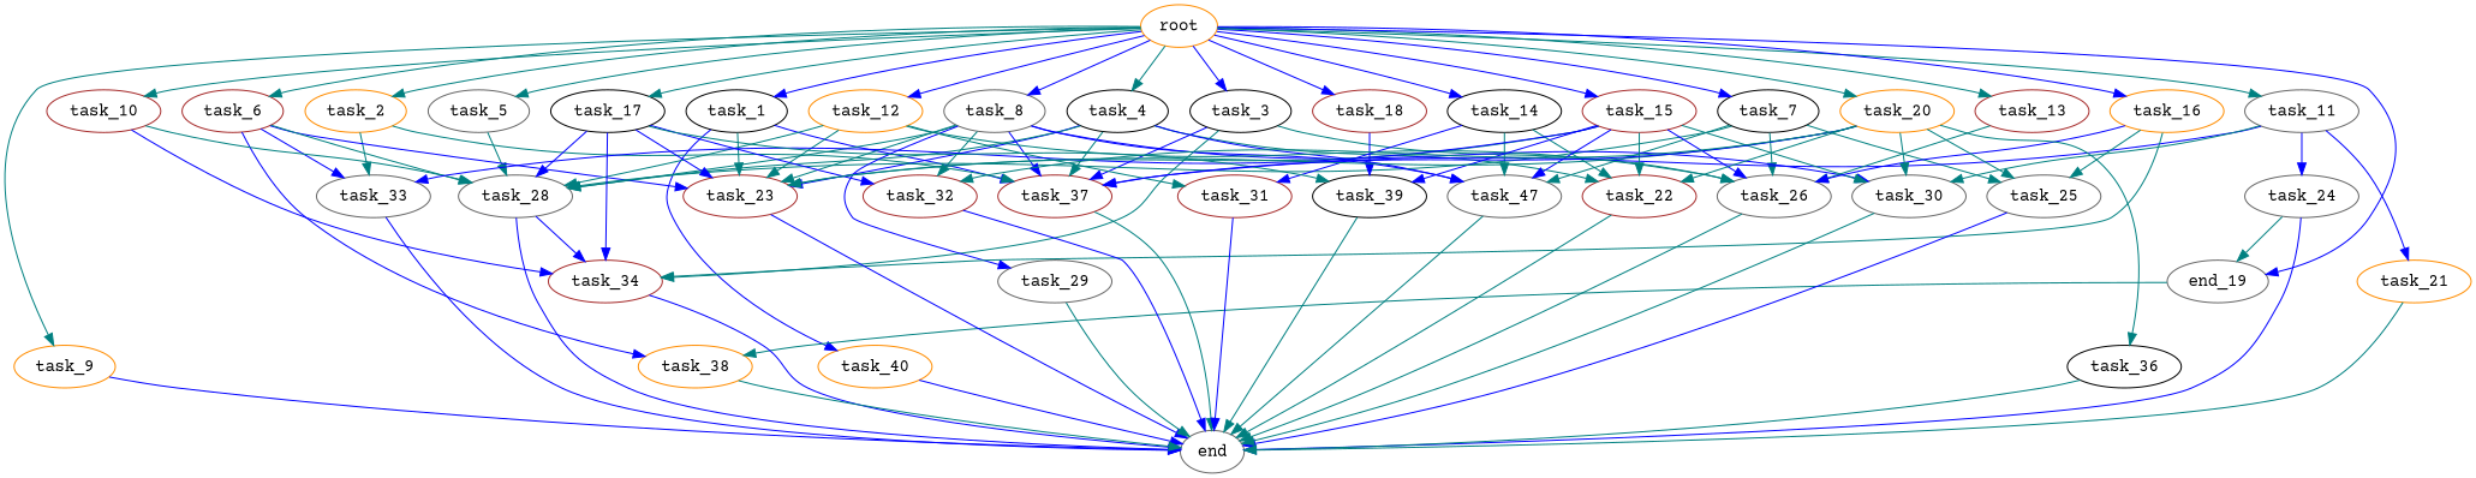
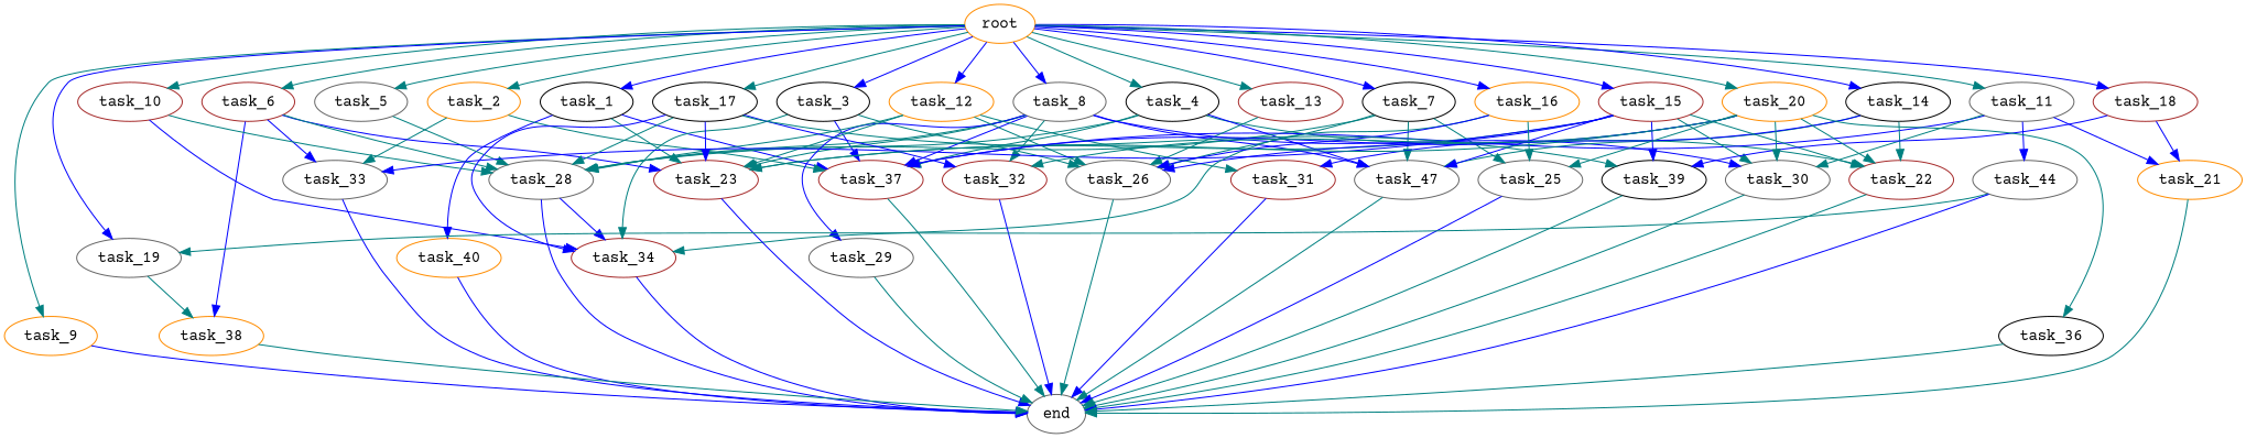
  digraph {
    fontname="Courier Prime"
    node [color=gray40 fontname="Courier Prime"]
    edge [color=teal fontname="Courier Prime"]
    root [color=darkorange]
    task_1 [color=black]
    task_2 [color=darkorange]
    task_3 [color=black]
    task_4 [color=black]
    task_5
    task_6 [color=brown]
    task_7 [color=black]
    task_8
    task_9 [color=darkorange]
    task_10 [color=brown]
    task_11
    task_12 [color=darkorange]
    task_13 [color=brown]
    task_14 [color=black]
    task_15 [color=brown]
    task_16 [color=darkorange]
    task_17 [color=black]
    task_18 [color=brown]
-   task_19 [label=end_19]
+   task_19
    task_20 [color=darkorange]
    task_23 [color=brown]
    task_37 [color=brown]
    task_40 [color=darkorange]
    task_33
    task_34 [color=brown]
    task_26
    task_22 [color=brown]
    n29 [label=task_47]
    task_28
    task_38 [color=darkorange]
    task_25
    task_29
    task_30
    task_32 [color=brown]
    end
    task_21 [color=darkorange]
-   task_24
+   task_24 [label=task_44]
    task_31 [color=brown]
    task_39 [color=black]
    task_36 [color=black]
    root -> task_1 [color=blue]
    root -> task_2
    root -> task_3 [color=blue]
    root -> task_4
    root -> task_5
    root -> task_6
    root -> task_7 [color=blue]
    root -> task_8 [color=blue]
    root -> task_9
    root -> task_10
    root -> task_11
    root -> task_12 [color=blue]
    root -> task_13
    root -> task_14 [color=blue]
    root -> task_15 [color=blue]
    root -> task_16 [color=blue]
    root -> task_17
    root -> task_18 [color=blue]
    root -> task_19 [color=blue]
    root -> task_20
    task_1 -> task_23
    task_1 -> task_37 [color=blue]
    task_1 -> task_40 [color=blue]
    task_2 -> task_37
    task_2 -> task_33
    task_3 -> task_37 [color=blue]
    task_3 -> task_34
    task_3 -> task_26
-   task_4 -> task_23 [color=blue]
    task_4 -> task_37
    task_4 -> task_22
    task_4 -> n29 [color=blue]
    task_4 -> task_28
    task_5 -> task_28
    task_6 -> task_23 [color=blue]
    task_6 -> task_33 [color=blue]
    task_6 -> task_28
    task_6 -> task_38 [color=blue]
    task_7 -> task_26
    task_7 -> n29
    task_7 -> task_28
    task_7 -> task_25
    task_8 -> task_23
    task_8 -> task_37 [color=blue]
    task_8 -> n29 [color=blue]
    task_8 -> task_28
    task_8 -> task_29 [color=blue]
    task_8 -> task_30 [color=blue]
    task_8 -> task_32
    task_9 -> end [color=blue]
    task_10 -> task_34 [color=blue]
    task_10 -> task_28
    task_11 -> task_37 [color=blue]
    task_11 -> task_30
    task_11 -> task_21 [color=blue]
    task_11 -> task_24 [color=blue]
    task_12 -> task_23
    task_12 -> task_26
    task_12 -> task_28
    task_12 -> task_31
    task_13 -> task_26
    task_14 -> task_22
    task_14 -> n29
    task_14 -> task_31 [color=blue]
    task_15 -> task_23
    task_15 -> task_33 [color=blue]
    task_15 -> task_26 [color=blue]
    task_15 -> task_22
    task_15 -> n29 [color=blue]
    task_15 -> task_30
    task_15 -> task_39 [color=blue]
    task_16 -> task_34
    task_16 -> task_26 [color=blue]
    task_16 -> task_25
    task_17 -> task_23 [color=blue]
    task_17 -> task_34 [color=blue]
-   task_17 -> task_28 [color=blue]
+   task_17 -> task_28
    task_17 -> task_32 [color=blue]
    task_17 -> task_39
+   task_18 -> task_21 [color=blue]
    task_18 -> task_39 [color=blue]
    task_19 -> task_38
    task_20 -> task_23
    task_20 -> task_37 [color=blue]
    task_20 -> task_22
    task_20 -> task_25
    task_20 -> task_30
    task_20 -> task_32
    task_20 -> task_36
    task_23 -> end [color=blue]
    task_37 -> end
    task_40 -> end [color=blue]
    task_33 -> end [color=blue]
    task_34 -> end [color=blue]
    task_26 -> end
    task_22 -> end
    n29 -> end
    task_28 -> task_34 [color=blue]
    task_28 -> end [color=blue]
    task_38 -> end
    task_25 -> end [color=blue]
    task_29 -> end
    task_30 -> end
    task_32 -> end [color=blue]
    task_21 -> end
    task_24 -> task_19
    task_24 -> end [color=blue]
    task_31 -> end [color=blue]
    task_39 -> end
    task_36 -> end
  }
